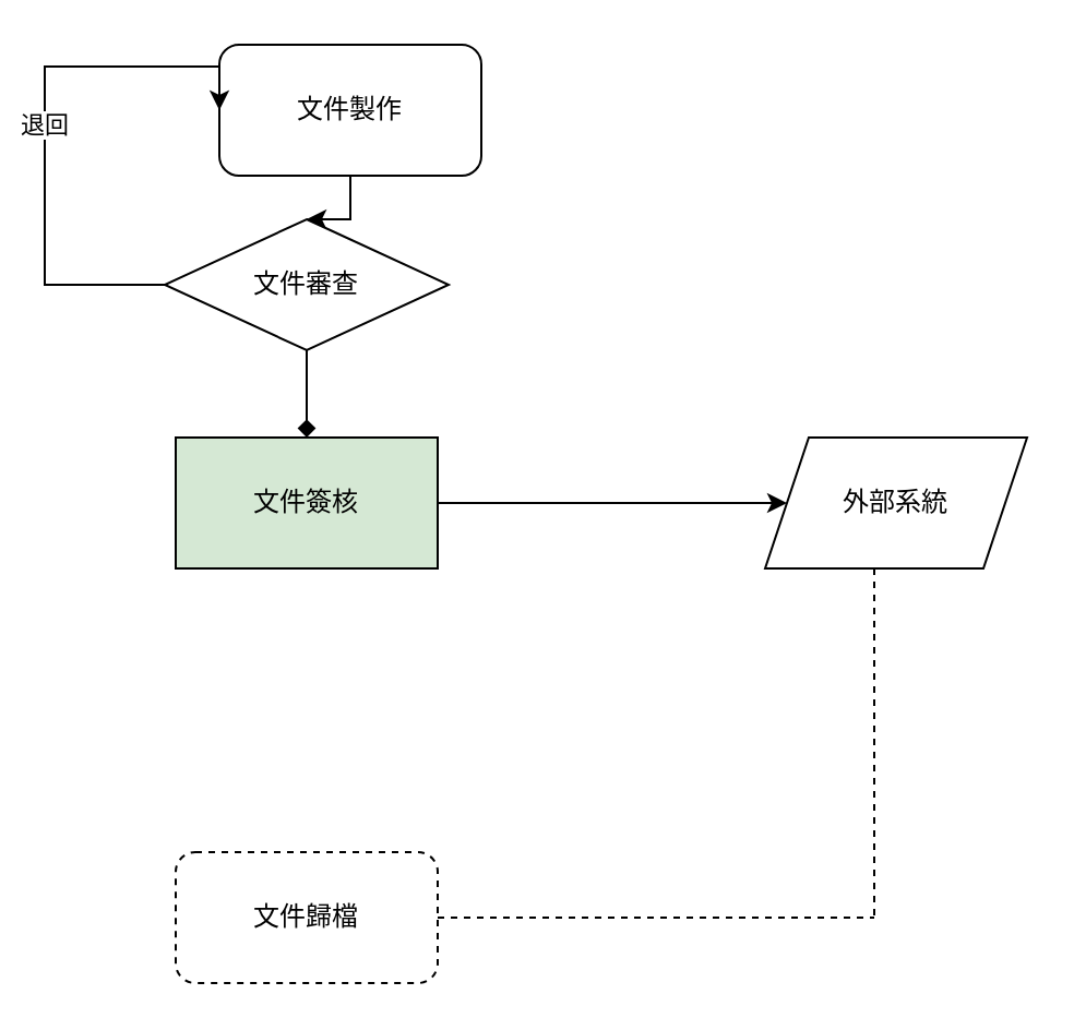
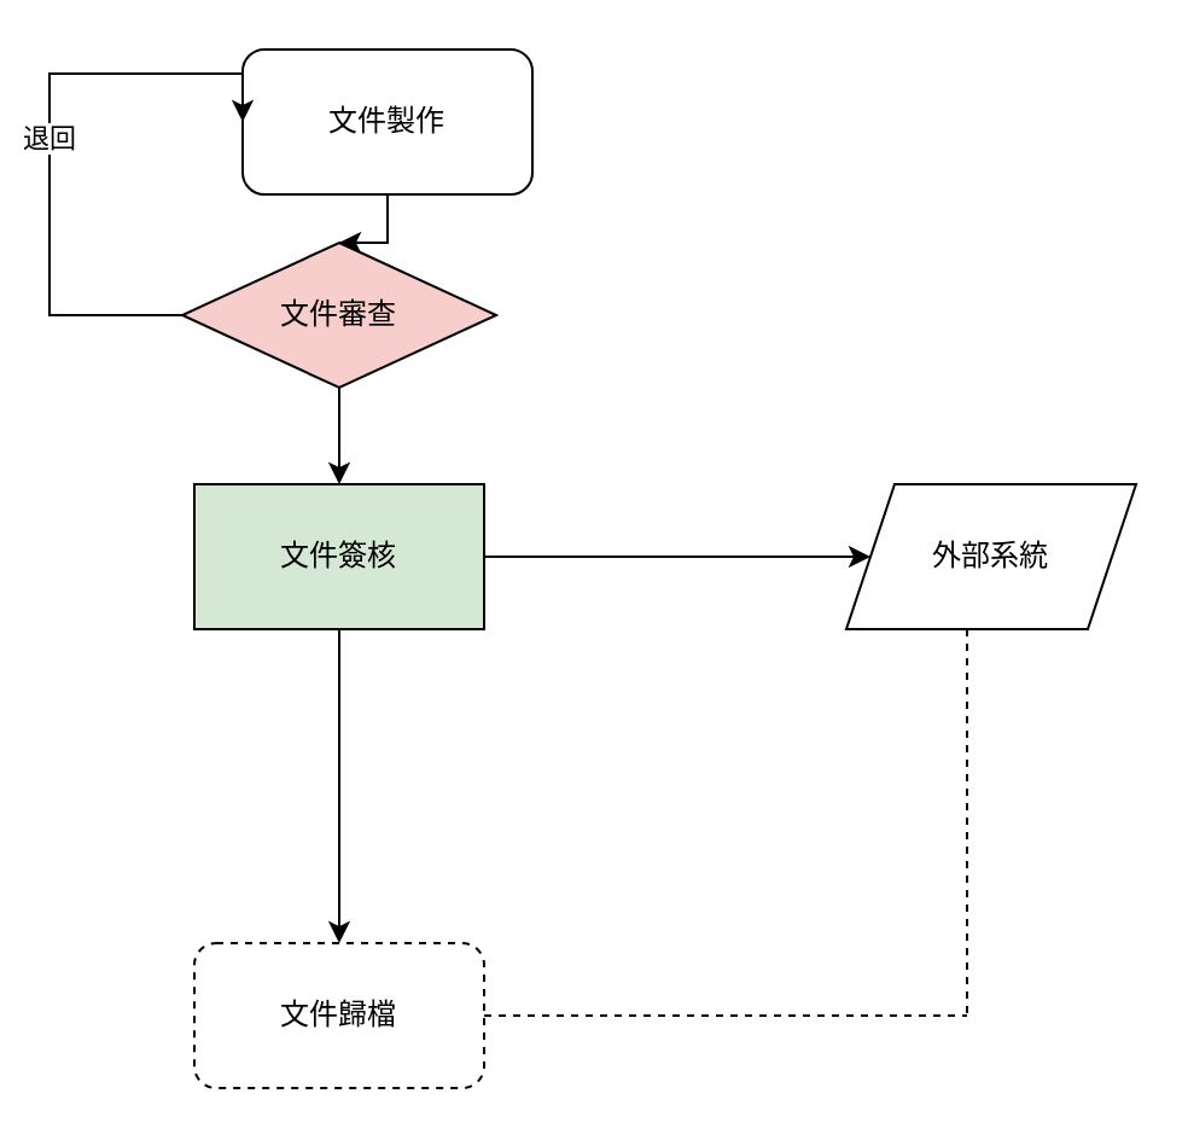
  <mxCell id="0" />
  <mxCell id="1" parent="0" />
  <mxCell id="2" value="" style="edgeStyle=orthogonalEdgeStyle;rounded=0;orthogonalLoop=1;jettySize=auto;html=1;" edge="1" parent="1" source="3" target="10"><mxGeometry relative="1" as="geometry" /></mxCell>
  <mxCell id="3" value="文件製作" style="rounded=1;whiteSpace=wrap;html=1;fontFamily=Helvetica;fontSize=12;fontColor=rgb(0, 0, 0);align=center;strokeColor=rgb(0, 0, 0);fillColor=rgb(255, 255, 255);" vertex="1" parent="1"><mxGeometry x="100" y="20" width="120" height="60" as="geometry" /></mxCell>
+ <mxCell id="4" value="" style="edgeStyle=orthogonalEdgeStyle;rounded=0;orthogonalLoop=1;jettySize=auto;html=1;" edge="1" parent="1" source="6" target="7"><mxGeometry relative="1" as="geometry" /></mxCell>
  <mxCell id="5" style="edgeStyle=orthogonalEdgeStyle;rounded=0;orthogonalLoop=1;jettySize=auto;html=1;exitX=1;exitY=0.5;exitDx=0;exitDy=0;" edge="1" parent="1" source="6" target="11"><mxGeometry relative="1" as="geometry" /></mxCell>
  <mxCell id="6" value="文件簽核" style="rounded=0;whiteSpace=wrap;html=1;fillColor=#d5e8d4;" vertex="1" parent="1"><mxGeometry x="80" y="200" width="120" height="60" as="geometry" /></mxCell>
  <mxCell id="7" value="文件歸檔" style="rounded=1;whiteSpace=wrap;html=1;fontFamily=Helvetica;fontSize=12;fontColor=rgb(0, 0, 0);align=center;strokeColor=rgb(0, 0, 0);fillColor=rgb(255, 255, 255);dashed=1;" vertex="1" parent="1"><mxGeometry x="80" y="390" width="120" height="60" as="geometry" /></mxCell>
- <mxCell id="8" value="" style="edgeStyle=orthogonalEdgeStyle;rounded=0;orthogonalLoop=1;jettySize=auto;html=1;endArrow=diamond;" edge="1" parent="1" source="10" target="6"><mxGeometry relative="1" as="geometry" /></mxCell>
+ <mxCell id="8" value="" style="edgeStyle=orthogonalEdgeStyle;rounded=0;orthogonalLoop=1;jettySize=auto;html=1;" edge="1" parent="1" source="10" target="6"><mxGeometry relative="1" as="geometry" /></mxCell>
  <mxCell id="9" value="退回" style="edgeStyle=orthogonalEdgeStyle;rounded=0;orthogonalLoop=1;jettySize=auto;html=1;exitX=0;exitY=0.5;exitDx=0;exitDy=0;entryX=0;entryY=0.5;entryDx=0;entryDy=0;" edge="1" parent="1" source="10" target="3"><mxGeometry relative="1" as="geometry"><Array as="points"><mxPoint x="20" y="130" /><mxPoint x="20" y="30" /></Array></mxGeometry></mxCell>
- <mxCell id="10" value="&lt;span&gt;文件審查&lt;/span&gt;" style="rhombus;whiteSpace=wrap;html=1;" vertex="1" parent="1"><mxGeometry x="75" y="100" width="130" height="60" as="geometry" /></mxCell>
+ <mxCell id="10" value="&lt;span&gt;文件審查&lt;/span&gt;" style="rhombus;whiteSpace=wrap;html=1;fillColor=#f8cecc;" vertex="1" parent="1"><mxGeometry x="75" y="100" width="130" height="60" as="geometry" /></mxCell>
  <mxCell id="11" value="外部系統" style="shape=parallelogram;perimeter=parallelogramPerimeter;whiteSpace=wrap;html=1;fixedSize=1;" vertex="1" parent="1"><mxGeometry x="350" y="200" width="120" height="60" as="geometry" /></mxCell>
  <mxCell id="12" value="" style="endArrow=none;dashed=1;html=1;rounded=0;" edge="1" parent="1"><mxGeometry width="50" height="50" relative="1" as="geometry"><mxPoint x="400" y="260" as="sourcePoint" /><mxPoint x="400" y="420" as="targetPoint" /></mxGeometry></mxCell>
  <mxCell id="13" value="" style="endArrow=none;dashed=1;html=1;rounded=0;exitX=1;exitY=0.5;exitDx=0;exitDy=0;" edge="1" parent="1" source="7"><mxGeometry width="50" height="50" relative="1" as="geometry"><mxPoint x="350" y="470" as="sourcePoint" /><mxPoint x="400" y="420" as="targetPoint" /></mxGeometry></mxCell>
